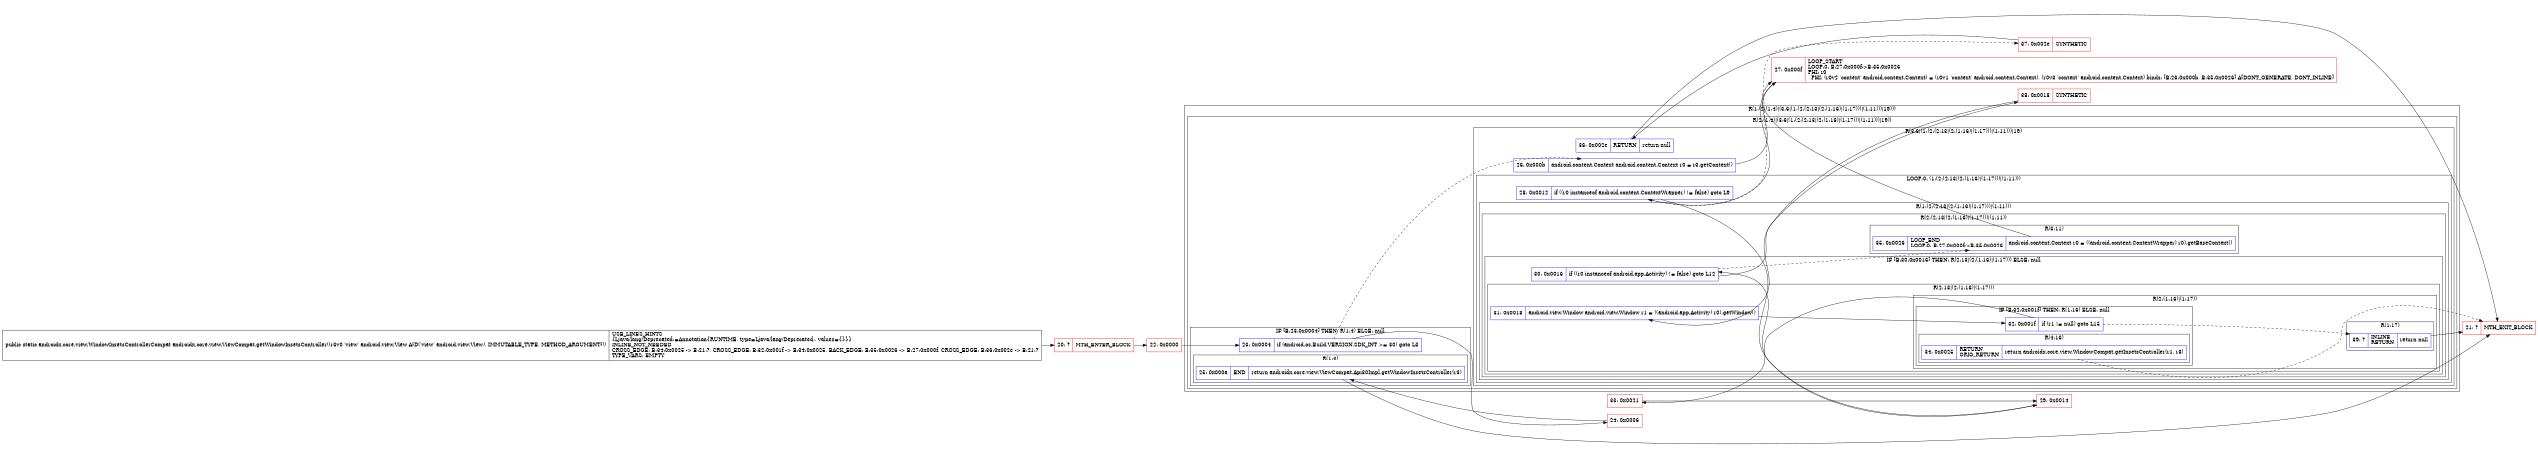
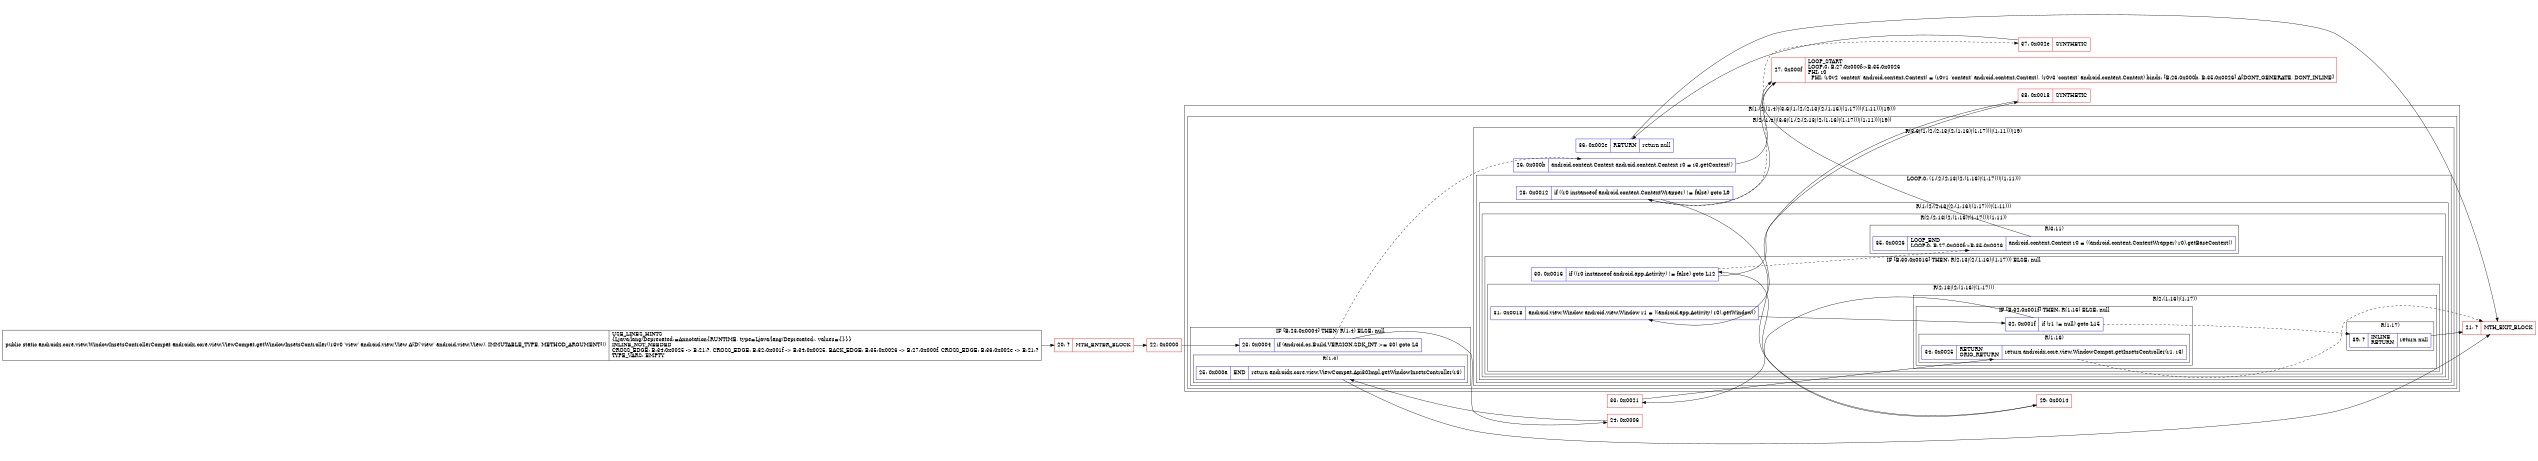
  digraph {
    rankdir=LR
    node [color=blue shape=record]
    n1 [label="{25\:\ 0x000a|END\l|return androidx.core.view.ViewCompat.Api30Impl.getWindowInsetsController(r3)\l}"]
    n2 [label="{23\:\ 0x0004|if (android.os.Build.VERSION.SDK_INT \>= 30) goto L3\l}"]
    n3 [label="{34\:\ 0x0025|RETURN\lORIG_RETURN\l|return androidx.core.view.WindowCompat.getInsetsController(r1, r3)\l}"]
    n4 [label="{32\:\ 0x001f|if (r1 != null) goto L15\l}"]
    n5 [label="{39\:\ ?|INLINE\lRETURN\l|return null\l}"]
    n6 [label="{31\:\ 0x0018|android.view.Window android.view.Window r1 = ((android.app.Activity) r0).getWindow()\l}"]
    n7 [label="{30\:\ 0x0016|if ((r0 instanceof android.app.Activity) != false) goto L12\l}"]
    n8 [label="{35\:\ 0x0026|LOOP_END\lLOOP:0: B:27:0x000f\-\>B:35:0x0026\l|android.content.Context r0 = ((android.content.ContextWrapper) r0).getBaseContext()\l}"]
    n9 [label="{28\:\ 0x0012|if ((r0 instanceof android.content.ContextWrapper) != false) goto L9\l}"]
    n10 [label="{26\:\ 0x000b|android.content.Context android.content.Context r0 = r3.getContext()\l}"]
    n11 [label="{36\:\ 0x002e|RETURN\l|return null\l}"]
    n12 [color=red label="{21\:\ ?|MTH_EXIT_BLOCK\l}"]
    n13 [color=red label="{24\:\ 0x0006}"]
    n14 [color=red label="{33\:\ 0x0021}"]
    n15 [color=red label="{38\:\ 0x0018|SYNTHETIC\l}"]
    n16 [color=red label="{27\:\ 0x000f|LOOP_START\lLOOP:0: B:27:0x000f\-\>B:35:0x0026\lPHI: r0 \l  PHI: (r0v2 'context' android.content.Context) = (r0v1 'context' android.content.Context), (r0v3 'context' android.content.Context) binds: [B:26:0x000b, B:35:0x0026] A[DONT_GENERATE, DONT_INLINE]\l}"]
    n17 [color=red label="{29\:\ 0x0014}"]
    n18 [color=red label="{37\:\ 0x002e|SYNTHETIC\l}"]
    n19 [color=red label="{20\:\ ?|MTH_ENTER_BLOCK\l}"]
    n20 [color=red label="{22\:\ 0x0000}"]
    n21 [label="{public static androidx.core.view.WindowInsetsControllerCompat androidx.core.view.ViewCompat.getWindowInsetsController((r3v0 'view' android.view.View A[D('view' android.view.View), IMMUTABLE_TYPE, METHOD_ARGUMENT]))  | USE_LINES_HINTS\l\{Ljava\/lang\/Deprecated;=Annotation\{RUNTIME, type=Ljava\/lang\/Deprecated;, values=\{\}\}\}\lINLINE_NOT_NEEDED\lCROSS_EDGE: B:34:0x0025 \-\> B:21:?, CROSS_EDGE: B:32:0x001f \-\> B:34:0x0025, BACK_EDGE: B:35:0x0026 \-\> B:27:0x000f, CROSS_EDGE: B:36:0x002e \-\> B:21:?\lTYPE_VARS: EMPTY\l}" color=""]
    subgraph cluster_1 {
      label="R(1:(2:(1:4)|(3:6|(1:(2:(2:13|(2:(1:16)|(1:17)))|(1:11)))|19)))"
      subgraph cluster_2 {
        label="R(2:(1:4)|(3:6|(1:(2:(2:13|(2:(1:16)|(1:17)))|(1:11)))|19))"
        subgraph cluster_3 {
          label="IF [B:23:0x0004] THEN: R(1:4) ELSE: null"
          n2
          subgraph cluster_4 {
            label="R(1:4)"
            n1
          }
        }
        subgraph cluster_5 {
          label="R(3:6|(1:(2:(2:13|(2:(1:16)|(1:17)))|(1:11)))|19)"
          n10
          n11
          subgraph cluster_6 {
            label="LOOP:0: (1:(2:(2:13|(2:(1:16)|(1:17)))|(1:11)))"
            n9
            subgraph cluster_7 {
              label="R(1:(2:(2:13|(2:(1:16)|(1:17)))|(1:11)))"
              subgraph cluster_8 {
                label="R(2:(2:13|(2:(1:16)|(1:17)))|(1:11))"
                subgraph cluster_9 {
                  label="IF [B:30:0x0016] THEN: R(2:13|(2:(1:16)|(1:17))) ELSE: null"
                  n7
                  subgraph cluster_10 {
                    label="R(2:13|(2:(1:16)|(1:17)))"
                    n6
                    subgraph cluster_11 {
                      label="R(2:(1:16)|(1:17))"
                      subgraph cluster_12 {
                        label="IF [B:32:0x001f] THEN: R(1:16) ELSE: null"
                        n4
                        subgraph cluster_13 {
-                         label="R(4:16)"
+                         label="R(1:16)"
                          n3
                        }
                      }
                      subgraph cluster_14 {
                        label="R(1:17)"
                        n5
                      }
                    }
                  }
                }
                subgraph cluster_15 {
                  label="R(3:11)"
                  n8
                }
              }
            }
          }
        }
      }
    }
    n1 -> n12
    n2 -> n10 [style=dashed]
    n2 -> n13
    n3 -> n12 [style=dashed]
    n4 -> n5 [style=dashed]
    n4 -> n14
    n5 -> n12
    n6 -> n4
    n7 -> n8 [style=dashed]
    n7 -> n15
    n8 -> n16
    n9 -> n17
    n9 -> n18 [style=dashed]
    n10 -> n16
    n11 -> n12
    n13 -> n1
-   n14 -> n17
+   n14 -> n3
    n15 -> n6
    n16 -> n9
    n17 -> n7
    n18 -> n11
    n19 -> n20
    n20 -> n2
    n21 -> n19
  }
